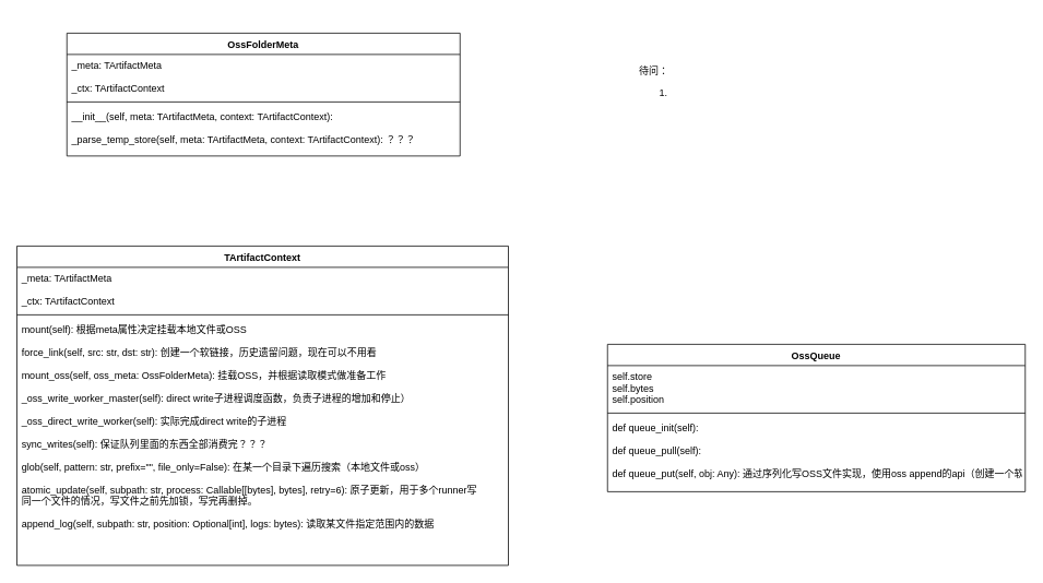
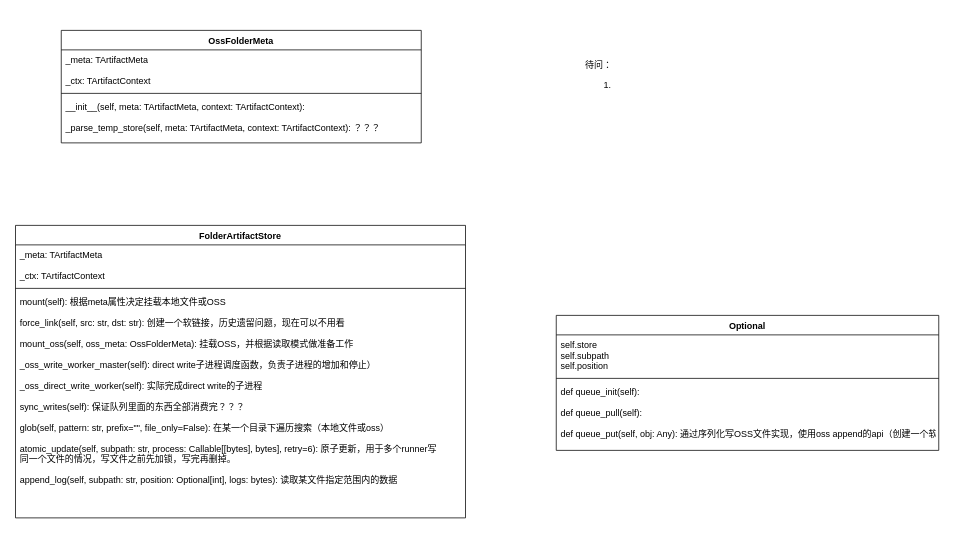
  <mxCell id="0" />
  <mxCell id="1" parent="0" />
  <mxCell id="2" value="OssFolderMeta" style="swimlane;fontStyle=1;align=center;verticalAlign=top;childLayout=stackLayout;horizontal=1;startSize=26;horizontalStack=0;resizeParent=1;resizeParentMax=0;resizeLast=0;collapsible=1;marginBottom=0;" parent="1" vertex="1"><mxGeometry x="81" y="40" width="480" height="150" as="geometry" /></mxCell>
  <mxCell id="3" value="_meta: TArtifactMeta&#10;&#10;_ctx: TArtifactContext" style="text;strokeColor=none;fillColor=none;align=left;verticalAlign=top;spacingLeft=4;spacingRight=4;overflow=hidden;rotatable=0;points=[[0,0.5],[1,0.5]];portConstraint=eastwest;" parent="2" vertex="1"><mxGeometry y="26" width="480" height="54" as="geometry" /></mxCell>
  <mxCell id="4" value="" style="line;strokeWidth=1;fillColor=none;align=left;verticalAlign=middle;spacingTop=-1;spacingLeft=3;spacingRight=3;rotatable=0;labelPosition=right;points=[];portConstraint=eastwest;strokeColor=inherit;" parent="2" vertex="1"><mxGeometry y="80" width="480" height="8" as="geometry" /></mxCell>
  <mxCell id="5" value="__init__(self, meta: TArtifactMeta, context: TArtifactContext):&#10;&#10;_parse_temp_store(self, meta: TArtifactMeta, context: TArtifactContext): ？？？&#10;&#10;" style="text;strokeColor=none;fillColor=none;align=left;verticalAlign=top;spacingLeft=4;spacingRight=4;overflow=hidden;rotatable=0;points=[[0,0.5],[1,0.5]];portConstraint=eastwest;" parent="2" vertex="1"><mxGeometry y="88" width="480" height="62" as="geometry" /></mxCell>
- <mxCell id="6" value="TArtifactContext" style="swimlane;fontStyle=1;align=center;verticalAlign=top;childLayout=stackLayout;horizontal=1;startSize=26;horizontalStack=0;resizeParent=1;resizeParentMax=0;resizeLast=0;collapsible=1;marginBottom=0;" parent="1" vertex="1"><mxGeometry x="20" y="300" width="600" height="390" as="geometry" /></mxCell>
+ <mxCell id="6" value="FolderArtifactStore" style="swimlane;fontStyle=1;align=center;verticalAlign=top;childLayout=stackLayout;horizontal=1;startSize=26;horizontalStack=0;resizeParent=1;resizeParentMax=0;resizeLast=0;collapsible=1;marginBottom=0;" parent="1" vertex="1"><mxGeometry x="20" y="300" width="600" height="390" as="geometry" /></mxCell>
  <mxCell id="7" value="_meta: TArtifactMeta&#10;&#10;_ctx: TArtifactContext" style="text;strokeColor=none;fillColor=none;align=left;verticalAlign=top;spacingLeft=4;spacingRight=4;overflow=hidden;rotatable=0;points=[[0,0.5],[1,0.5]];portConstraint=eastwest;" parent="6" vertex="1"><mxGeometry y="26" width="600" height="54" as="geometry" /></mxCell>
  <mxCell id="8" value="" style="line;strokeWidth=1;fillColor=none;align=left;verticalAlign=middle;spacingTop=-1;spacingLeft=3;spacingRight=3;rotatable=0;labelPosition=right;points=[];portConstraint=eastwest;strokeColor=inherit;" parent="6" vertex="1"><mxGeometry y="80" width="600" height="8" as="geometry" /></mxCell>
  <mxCell id="9" value="mount(self): 根据meta属性决定挂载本地文件或OSS&#10;&#10;force_link(self, src: str, dst: str): 创建一个软链接，历史遗留问题，现在可以不用看&#10;&#10;mount_oss(self, oss_meta: OssFolderMeta): 挂载OSS，并根据读取模式做准备工作&#10;&#10;_oss_write_worker_master(self): direct write子进程调度函数，负责子进程的增加和停止）&#10;&#10;_oss_direct_write_worker(self): 实际完成direct write的子进程&#10;&#10;sync_writes(self): 保证队列里面的东西全部消费完？？？&#10;&#10;glob(self, pattern: str, prefix=&quot;&quot;, file_only=False): 在某一个目录下遍历搜索（本地文件或oss）&#10;&#10;atomic_update(self, subpath: str, process: Callable[[bytes], bytes], retry=6): 原子更新，用于多个runner写&#10;同一个文件的情况，写文件之前先加锁，写完再删掉。&#10;&#10;append_log(self, subpath: str, position: Optional[int], logs: bytes): 读取某文件指定范围内的数据" style="text;strokeColor=none;fillColor=none;align=left;verticalAlign=top;spacingLeft=4;spacingRight=4;overflow=hidden;rotatable=0;points=[[0,0.5],[1,0.5]];portConstraint=eastwest;" parent="6" vertex="1"><mxGeometry y="88" width="600" height="302" as="geometry" /></mxCell>
- <mxCell id="10" value="OssQueue" style="swimlane;fontStyle=1;align=center;verticalAlign=top;childLayout=stackLayout;horizontal=1;startSize=26;horizontalStack=0;resizeParent=1;resizeParentMax=0;resizeLast=0;collapsible=1;marginBottom=0;" parent="1" vertex="1"><mxGeometry x="741" y="420" width="510" height="180" as="geometry" /></mxCell>
- <mxCell id="11" value="self.store&#10;        self.bytes&#10;        self.position" style="text;strokeColor=none;fillColor=none;align=left;verticalAlign=top;spacingLeft=4;spacingRight=4;overflow=hidden;rotatable=0;points=[[0,0.5],[1,0.5]];portConstraint=eastwest;" parent="10" vertex="1"><mxGeometry y="26" width="510" height="54" as="geometry" /></mxCell>
+ <mxCell id="10" value="Optional" style="swimlane;fontStyle=1;align=center;verticalAlign=top;childLayout=stackLayout;horizontal=1;startSize=26;horizontalStack=0;resizeParent=1;resizeParentMax=0;resizeLast=0;collapsible=1;marginBottom=0;" parent="1" vertex="1"><mxGeometry x="741" y="420" width="510" height="180" as="geometry" /></mxCell>
+ <mxCell id="11" value="self.store&#10;        self.subpath&#10;        self.position" style="text;strokeColor=none;fillColor=none;align=left;verticalAlign=top;spacingLeft=4;spacingRight=4;overflow=hidden;rotatable=0;points=[[0,0.5],[1,0.5]];portConstraint=eastwest;" parent="10" vertex="1"><mxGeometry y="26" width="510" height="54" as="geometry" /></mxCell>
  <mxCell id="12" value="" style="line;strokeWidth=1;fillColor=none;align=left;verticalAlign=middle;spacingTop=-1;spacingLeft=3;spacingRight=3;rotatable=0;labelPosition=right;points=[];portConstraint=eastwest;strokeColor=inherit;" parent="10" vertex="1"><mxGeometry y="80" width="510" height="8" as="geometry" /></mxCell>
  <mxCell id="13" value="def queue_init(self):&#10;&#10;def queue_pull(self):&#10;&#10;def queue_put(self, obj: Any): 通过序列化写OSS文件实现，使用oss append的api（创建一个软链接）&#10;" style="text;strokeColor=none;fillColor=none;align=left;verticalAlign=top;spacingLeft=4;spacingRight=4;overflow=hidden;rotatable=0;points=[[0,0.5],[1,0.5]];portConstraint=eastwest;" parent="10" vertex="1"><mxGeometry y="88" width="510" height="92" as="geometry" /></mxCell>
  <mxCell id="14" value="待问：&lt;br&gt;&lt;ol&gt;&lt;li style=&quot;text-align: left;&quot;&gt;&lt;br&gt;&lt;/li&gt;&lt;/ol&gt;" style="text;html=1;strokeColor=none;fillColor=none;align=center;verticalAlign=middle;whiteSpace=wrap;rounded=0;" parent="1" vertex="1"><mxGeometry x="613" y="20" width="370" height="170" as="geometry" /></mxCell>
